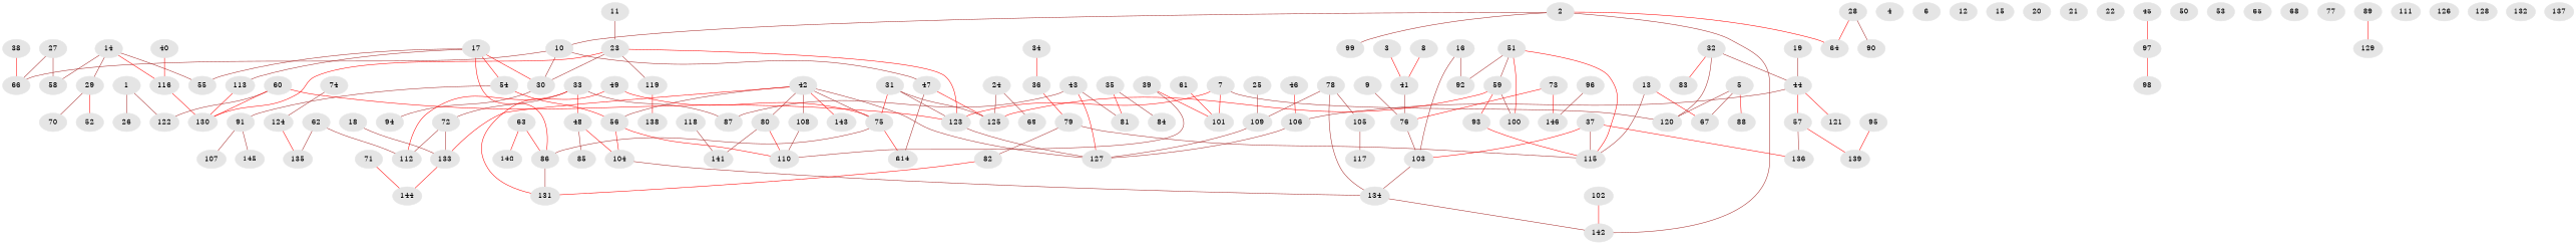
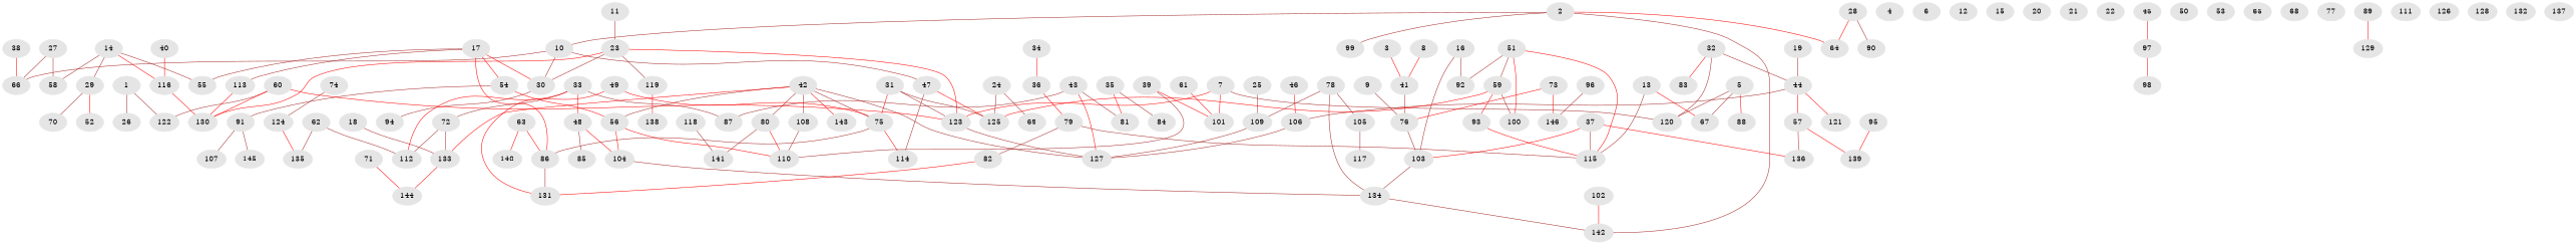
  graph {
    node [color=gray90 style=filled]
    edge [color=brown]
    1
    26
    122
    2
    10
    64
    99
    142
    30
    47
    66
    3
    41
    76
    4
    5
    67
    88
    120
    6
    7
    101
    123
    127
    8
    9
    35
    81
    84
    103
    94
    125
-   114 [label=614]
+   114
    11
    23
    119
    130
    12
    13
    115
    14
    29
    55
    58
    116
    52
    70
    15
    16
    92
    134
    17
    54
    86
    113
    56
    91
    131
    18
    133
    144
    19
    44
    57
    106
    121
    20
    21
    22
    138
    24
    69
    25
    109
    27
    28
    90
    31
    75
    32
    83
    33
    48
    72
    87
    112
    85
    104
    34
    36
    79
    82
    37
    136
    38
    39
    110
    40
    42
    80
    108
    143
    141
    43
    139
    45
    97
    98
    46
    49
    50
    51
    59
    100
    93
    53
    107
    145
    60
    61
    62
    135
    63
    140
    65
    68
    71
    73
    146
    74
    124
    77
    78
    105
    117
    89
    129
    95
    96
    102
    111
    118
    126
    128
    132
    137
    1 -- 26
    1 -- 122
    2 -- 10
    2 -- 64 [color=red]
    2 -- 99
    2 -- 142
    10 -- 30
    10 -- 47
    10 -- 66
    30 -- 94
    47 -- 125 [color=red]
    47 -- 114
    3 -- 41 [color=red]
    41 -- 76
    76 -- 103
    5 -- 67
    5 -- 88 [color=red]
    5 -- 120
    7 -- 120
    7 -- 101 [color=red]
    7 -- 123 [color=red]
    123 -- 127
    8 -- 41 [color=red]
    9 -- 76
    35 -- 81 [color=red]
    35 -- 84
    103 -- 134
    11 -- 23
    23 -- 30
    23 -- 123 [color=red]
    23 -- 119
    23 -- 130 [color=red]
    119 -- 138 [color=red]
    13 -- 67 [color=red]
    13 -- 115
    14 -- 29
    14 -- 55
    14 -- 58
    14 -- 116 [color=red]
    29 -- 52 [color=red]
    29 -- 70
    116 -- 130 [color=red]
    16 -- 103
    16 -- 92
    134 -- 142
    17 -- 30 [color=red]
    17 -- 55
    17 -- 54 [color=red]
    17 -- 86 [color=red]
    17 -- 113
    54 -- 56 [color=red]
    54 -- 91
    86 -- 131
    113 -- 130 [color=red]
    56 -- 104 [color=red]
    56 -- 110 [color=red]
    91 -- 107
    91 -- 145
    18 -- 133
    133 -- 144 [color=red]
    19 -- 44
    44 -- 57 [color=red]
    44 -- 106
    44 -- 121 [color=red]
    57 -- 136
    57 -- 139 [color=red]
    106 -- 127
    24 -- 125
    24 -- 69
    25 -- 109
    109 -- 127
    27 -- 66
    27 -- 58
    28 -- 64 [color=red]
    28 -- 90
    31 -- 123
    31 -- 125
    31 -- 75 [color=red]
    75 -- 114 [color=red]
    75 -- 86
    32 -- 120
    32 -- 44
    32 -- 83 [color=red]
    33 -- 48 [color=red]
    33 -- 72
    33 -- 87
    33 -- 112 [color=red]
    48 -- 85
    48 -- 104 [color=red]
    72 -- 133
    72 -- 112
    104 -- 134
    34 -- 36 [color=red]
    36 -- 79 [color=red]
    79 -- 115
    79 -- 82
    82 -- 131 [color=red]
    37 -- 103 [color=red]
    37 -- 115
    37 -- 136 [color=red]
    38 -- 66 [color=red]
    39 -- 101 [color=red]
    39 -- 110
    40 -- 116 [color=red]
    42 -- 127
    42 -- 56
    42 -- 133 [color=red]
    42 -- 75
    42 -- 80
    42 -- 108
    42 -- 143 [color=red]
    80 -- 110 [color=red]
    80 -- 141
    108 -- 110
    43 -- 127 [color=red]
    43 -- 81
    43 -- 87
    45 -- 97 [color=red]
    97 -- 98 [color=red]
    46 -- 106 [color=red]
    49 -- 131 [color=red]
    49 -- 75 [color=red]
    51 -- 115 [color=red]
    51 -- 92
    51 -- 59
    51 -- 100 [color=red]
    59 -- 125 [color=red]
    59 -- 100
    59 -- 93 [color=red]
    93 -- 115 [color=red]
    60 -- 122
    60 -- 123 [color=red]
    60 -- 130 [color=red]
    61 -- 101 [color=red]
    62 -- 112
    62 -- 135
    63 -- 86 [color=red]
    63 -- 140 [color=red]
    71 -- 144 [color=red]
    73 -- 76 [color=red]
    73 -- 146 [color=red]
    74 -- 124
    124 -- 135 [color=red]
    78 -- 134
    78 -- 109
    78 -- 105
    105 -- 117
    89 -- 129 [color=red]
    95 -- 139 [color=red]
    96 -- 146
    102 -- 142 [color=red]
    118 -- 141
  }
